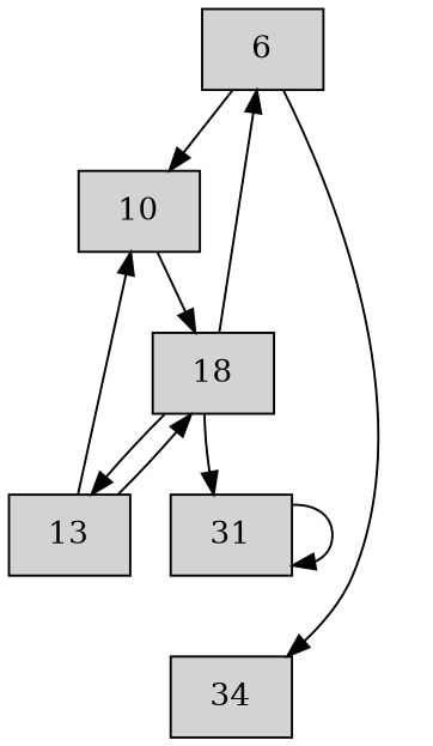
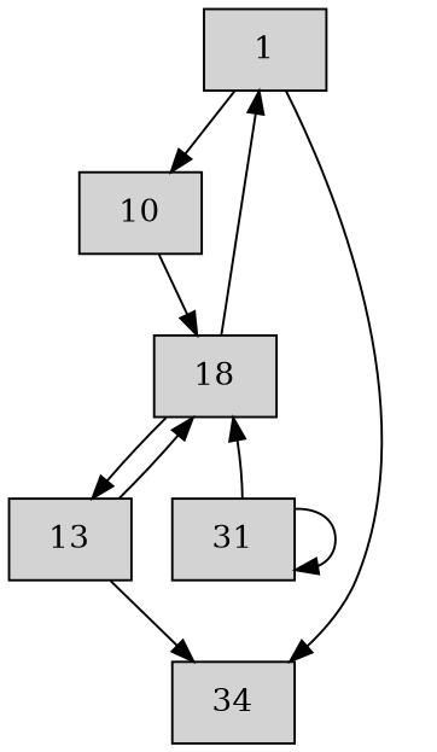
  digraph {
    node [shape=box style=filled]
-   n1 [label=6]
+   n1 [label=1]
    n2 [label=10]
    n3 [label=34]
    n4 [label=18]
    n5 [label=13]
    n6 [label=31]
    n1 -> n2
    n1 -> n3
    n2 -> n4
    n4 -> n1
    n4 -> n5
-   n5 -> n2
+   n5 -> n3
    n5 -> n4
-   n4 -> n6
+   n6 -> n4
    n6 -> n6
  }
